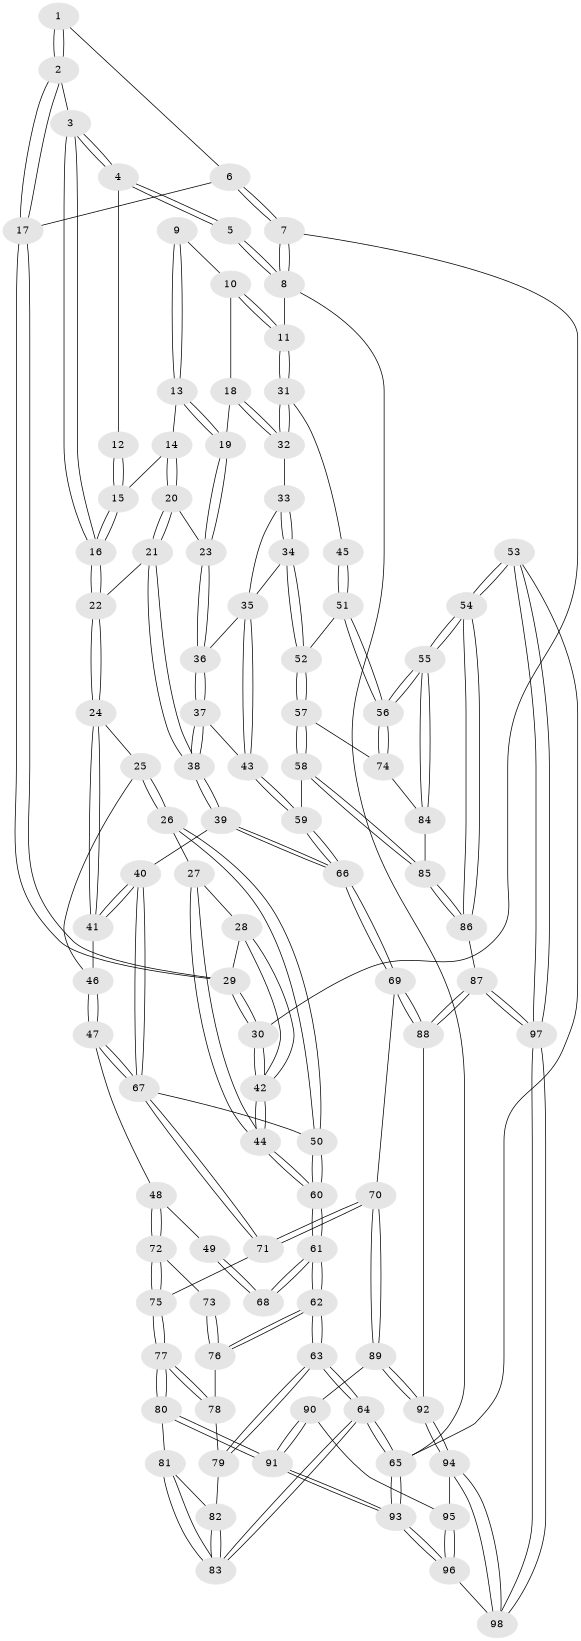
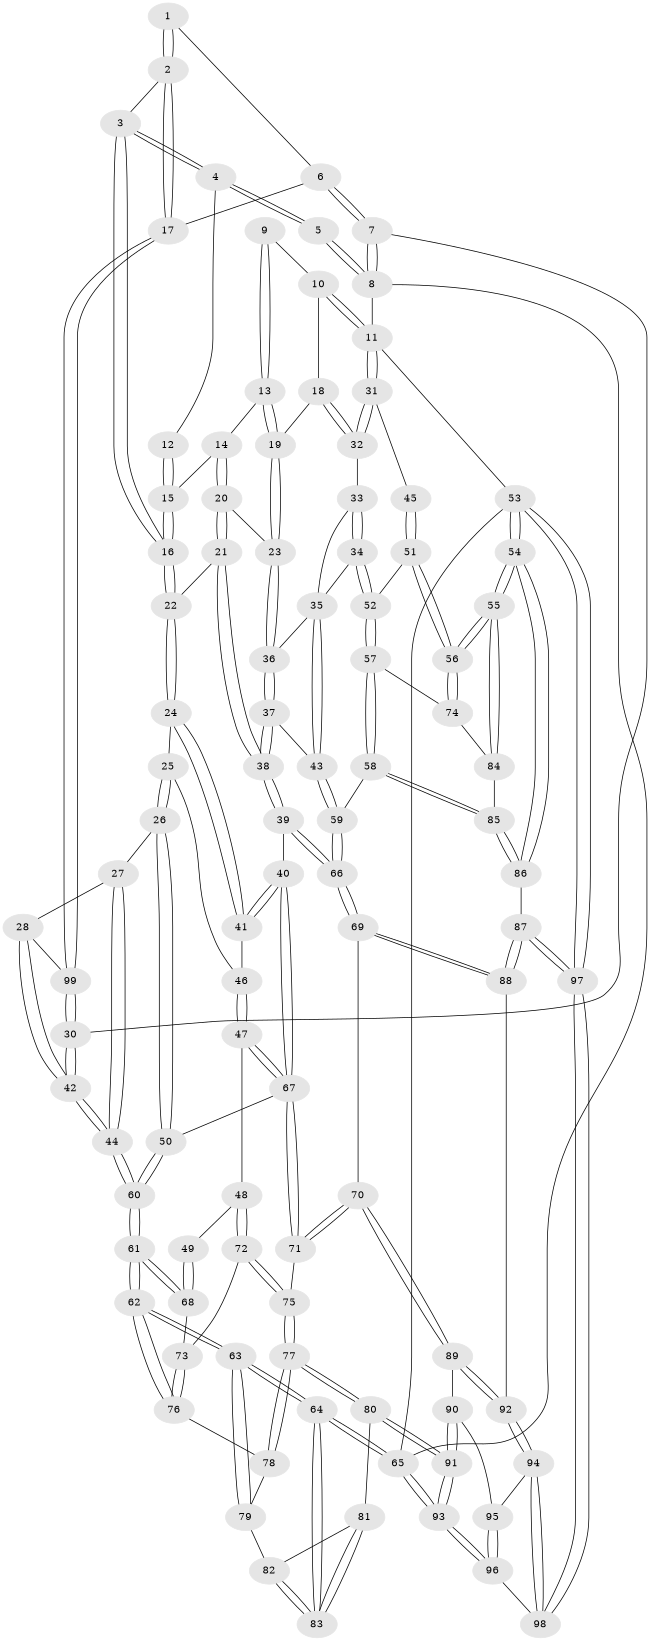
  graph {
    node [color=gray90 style=filled]
    1
    2
    6
    3
    17
    7
    4
    16
-   29
+   29 [label=99]
    5
    12
    22
    8
    15
    11
    65
    30
    42
    31
    53
    93
    9
    10
    13
    18
    14
    19
    32
    45
    54
    97
    20
    23
    21
    24
    33
    36
    38
    39
    25
    41
    37
    26
    46
    27
    50
    47
    28
    44
    60
    51
    34
    35
    52
    43
    57
    59
    40
    66
    67
    69
    71
    61
    56
    48
    49
    72
    68
    73
    75
    74
    58
    55
    86
    98
    84
    87
    85
    62
    63
    76
    64
    79
    78
    83
    82
    96
    70
    88
    89
    92
    90
    77
    80
    81
    91
    94
    95
    1 -- 2
    1 -- 2
    1 -- 6
    2 -- 3
    2 -- 17
    2 -- 17
    6 -- 17
    6 -- 7
    6 -- 7
    3 -- 4
    3 -- 4
    3 -- 16
    3 -- 16
    17 -- 29
    17 -- 29
    7 -- 8
    7 -- 8
    7 -- 30
    4 -- 5
    4 -- 5
    4 -- 12
    16 -- 22
    16 -- 22
    29 -- 30
    29 -- 30
    5 -- 8
    5 -- 8
    12 -- 15
    12 -- 15
    22 -- 24
    22 -- 24
    8 -- 11
    8 -- 65
    15 -- 16
    15 -- 16
    11 -- 31
    11 -- 31
+   11 -- 53
    65 -- 93
    65 -- 93
    30 -- 42
    30 -- 42
    42 -- 44
    42 -- 44
    31 -- 32
    31 -- 32
    31 -- 45
    53 -- 65
    53 -- 54
    53 -- 54
    53 -- 97
    53 -- 97
    93 -- 96
    93 -- 96
    9 -- 10
    9 -- 13
    9 -- 13
    10 -- 11
    10 -- 11
    10 -- 18
    13 -- 14
    13 -- 19
    13 -- 19
    18 -- 19
    18 -- 32
    18 -- 32
    14 -- 15
    14 -- 20
    14 -- 20
    19 -- 23
    19 -- 23
    32 -- 33
    45 -- 51
    45 -- 51
    54 -- 55
    54 -- 55
    54 -- 86
    54 -- 86
    97 -- 98
    97 -- 98
    20 -- 23
    20 -- 21
    20 -- 21
    23 -- 36
    23 -- 36
    21 -- 22
    21 -- 38
    21 -- 38
    24 -- 25
    24 -- 41
    24 -- 41
    33 -- 34
    33 -- 34
    33 -- 35
    36 -- 37
    36 -- 37
    38 -- 39
    38 -- 39
    39 -- 40
    39 -- 66
    39 -- 66
    25 -- 26
    25 -- 26
    25 -- 46
    41 -- 46
    37 -- 38
    37 -- 38
    37 -- 43
    26 -- 27
    26 -- 50
    26 -- 50
    46 -- 47
    46 -- 47
    27 -- 28
    27 -- 44
    27 -- 44
    50 -- 60
    50 -- 60
    47 -- 67
    47 -- 67
    47 -- 48
    28 -- 29
    28 -- 42
    28 -- 42
    44 -- 60
    44 -- 60
    60 -- 61
    60 -- 61
    51 -- 52
    51 -- 56
    51 -- 56
    34 -- 35
    34 -- 52
    34 -- 52
    35 -- 36
    35 -- 43
    35 -- 43
    52 -- 57
    52 -- 57
    43 -- 59
    43 -- 59
    57 -- 74
    57 -- 58
    57 -- 58
    59 -- 66
    59 -- 66
    40 -- 41
    40 -- 41
    40 -- 67
    40 -- 67
    66 -- 69
    66 -- 69
    67 -- 50
    67 -- 71
    67 -- 71
    69 -- 70
    69 -- 88
    69 -- 88
    71 -- 75
    61 -- 68
    61 -- 68
    61 -- 62
    61 -- 62
    56 -- 74
    56 -- 74
    48 -- 49
    48 -- 72
    48 -- 72
    49 -- 68
    49 -- 68
    72 -- 73
    72 -- 75
    72 -- 75
+   68 -- 73
    73 -- 76
    73 -- 76
    75 -- 77
    75 -- 77
    74 -- 84
    58 -- 59
    58 -- 85
    58 -- 85
    55 -- 56
    55 -- 56
    55 -- 84
    55 -- 84
    86 -- 87
    84 -- 85
    87 -- 97
    87 -- 97
    87 -- 88
    87 -- 88
    85 -- 86
    85 -- 86
    62 -- 63
    62 -- 63
    62 -- 76
    62 -- 76
    63 -- 64
    63 -- 64
    63 -- 79
    63 -- 79
    76 -- 78
    64 -- 65
    64 -- 65
    64 -- 83
    64 -- 83
    79 -- 82
    78 -- 79
    82 -- 83
    82 -- 83
    96 -- 98
    70 -- 71
    70 -- 71
    70 -- 89
    70 -- 89
    88 -- 92
    89 -- 92
    89 -- 92
    89 -- 90
    92 -- 94
    92 -- 94
    90 -- 91
    90 -- 91
    90 -- 95
    77 -- 78
    77 -- 78
    77 -- 80
    77 -- 80
    80 -- 81
    80 -- 91
    80 -- 91
    81 -- 83
    81 -- 83
    81 -- 82
    91 -- 93
    91 -- 93
    94 -- 98
    94 -- 98
    94 -- 95
    95 -- 96
    95 -- 96
  }
